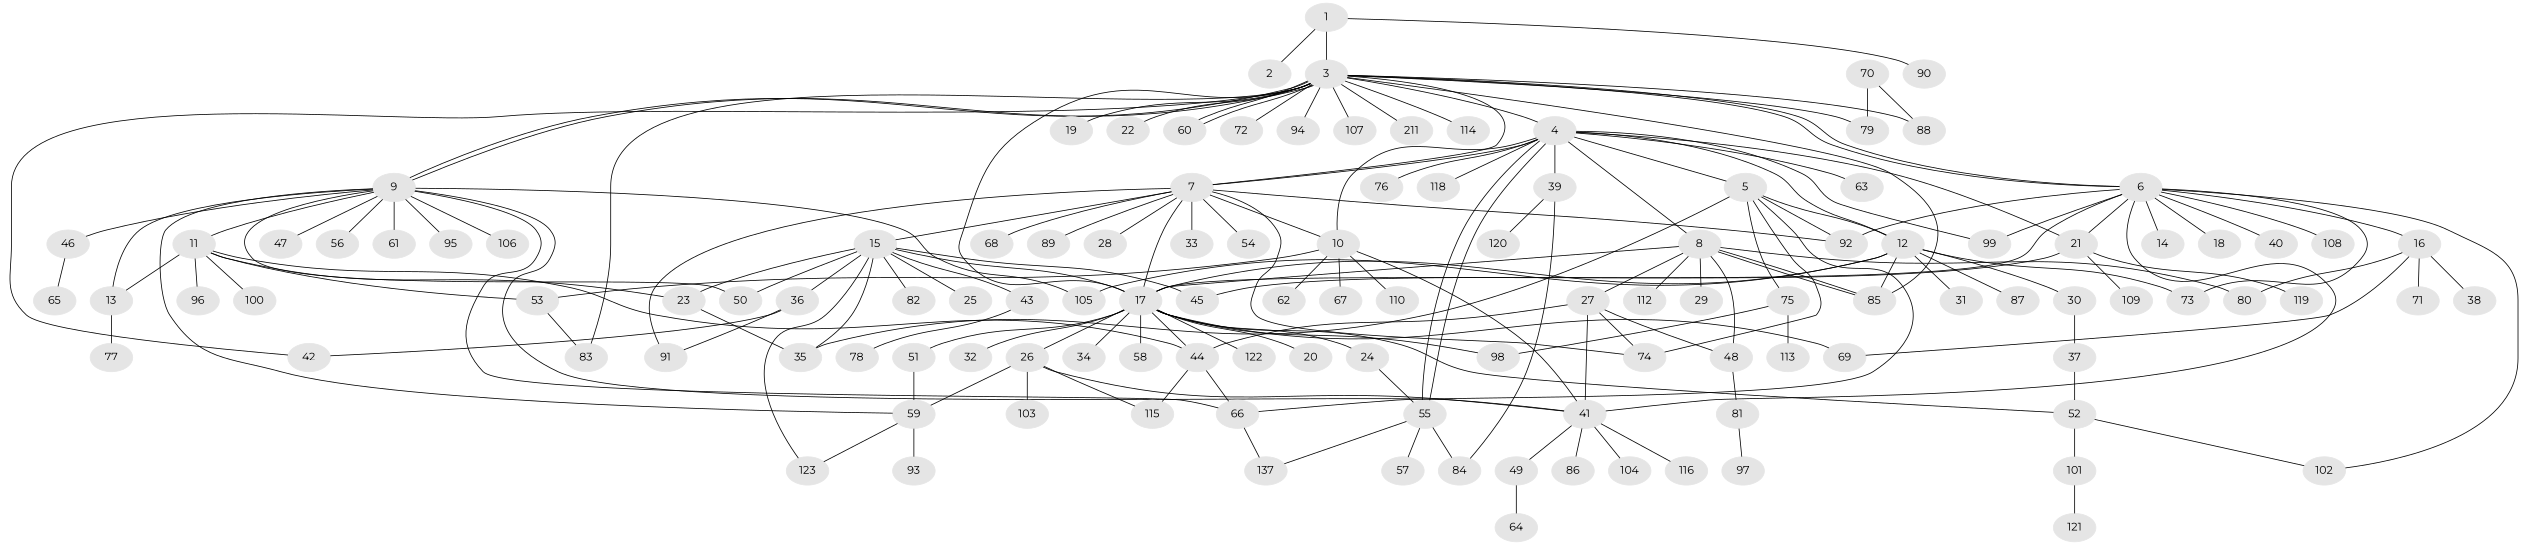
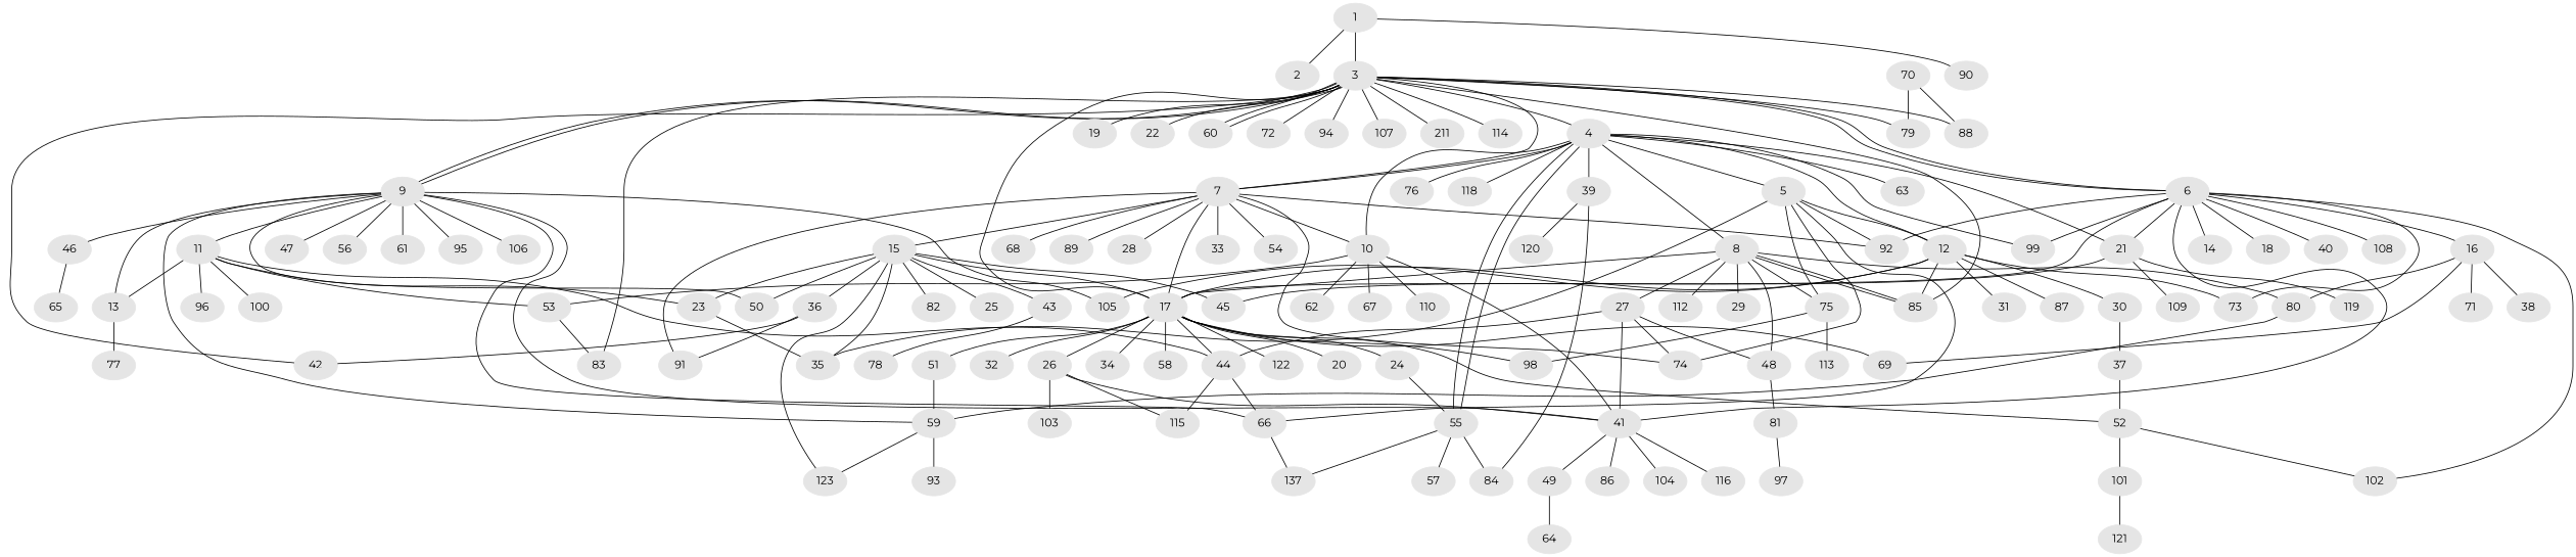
  graph {
    fontname=Montserrat
    node [color=gray90 fontname=Montserrat style=filled]
    edge [fontname=Montserrat]
    1
    2
    3
    90
    4
    6
    7
    9
    17
    19
    22
    42
    60
    72
    79
    83
    88
    94
    107
    n20 [label=211]
    114
    85
    8
    5
    10
    12
    21
    39
    55
    63
    76
    99
    118
    92
    14
    16
    18
    40
    41
    73
    102
    108
    74
    15
    28
    33
    54
    68
    89
    91
    75
    27
    29
    48
    80
    112
    66
    11
    13
    46
    47
    50
    56
    59
    61
    95
    105
    106
    44
    69
    20
    24
    26
    32
    34
    51
    52
    58
    98
    122
    35
    53
    62
    67
    110
    30
    31
    87
    45
    109
    119
    84
    120
    57
    n95 [label=137]
    113
    38
    71
    49
    86
    104
    116
    23
    25
    36
    43
    82
    123
    81
    96
    100
    77
    65
    93
    115
    37
    78
    103
    101
    64
    97
    121
    70
    1 -- 2
    1 -- 3
    1 -- 90
    3 -- 4
    3 -- 6
    3 -- 6
    3 -- 7
    3 -- 9
    3 -- 9
    3 -- 17
    3 -- 19
    3 -- 22
    3 -- 42
    3 -- 60
    3 -- 60
    3 -- 72
    3 -- 79
    3 -- 83
    3 -- 88
    3 -- 94
    3 -- 107
    3 -- n20
    3 -- 114
    3 -- 85
    4 -- 7
    4 -- 8
    4 -- 5
    4 -- 10
    4 -- 12
    4 -- 21
    4 -- 39
    4 -- 55
    4 -- 55
    4 -- 63
    4 -- 76
    4 -- 99
    4 -- 118
    6 -- 17
    6 -- 21
    6 -- 99
    6 -- 92
    6 -- 14
    6 -- 16
    6 -- 18
    6 -- 40
    6 -- 41
    6 -- 73
    6 -- 102
    6 -- 108
    7 -- 17
    7 -- 10
    7 -- 92
    7 -- 74
    7 -- 15
    7 -- 28
    7 -- 33
    7 -- 54
    7 -- 68
    7 -- 89
    7 -- 91
    9 -- 41
    9 -- 66
    9 -- 11
    9 -- 13
    9 -- 46
    9 -- 47
    9 -- 50
    9 -- 56
    9 -- 59
    9 -- 61
    9 -- 95
    9 -- 105
    9 -- 106
    17 -- 44
    17 -- 69
    17 -- 20
    17 -- 24
    17 -- 26
    17 -- 32
    17 -- 34
    17 -- 51
    17 -- 52
    17 -- 58
    17 -- 98
    17 -- 122
    8 -- 17
    8 -- 85
    8 -- 85
+   8 -- 75
    8 -- 27
    8 -- 29
    8 -- 48
    8 -- 80
    8 -- 112
    5 -- 12
    5 -- 92
    5 -- 74
    5 -- 75
    5 -- 66
    5 -- 35
    10 -- 41
    10 -- 53
    10 -- 62
    10 -- 67
    10 -- 110
    12 -- 17
    12 -- 85
    12 -- 73
    12 -- 105
    12 -- 30
    12 -- 31
    12 -- 87
    21 -- 45
    21 -- 109
    21 -- 119
    39 -- 84
    39 -- 120
    55 -- 84
    55 -- 57
    55 -- n95
    16 -- 80
    16 -- 69
    16 -- 38
    16 -- 71
    41 -- 49
    41 -- 86
    41 -- 104
    41 -- 116
    15 -- 17
    15 -- 50
    15 -- 35
    15 -- 45
    15 -- 23
    15 -- 25
    15 -- 36
    15 -- 43
    15 -- 82
    15 -- 123
    75 -- 98
    75 -- 113
    27 -- 41
    27 -- 74
    27 -- 48
    27 -- 44
    48 -- 81
    66 -- n95
    11 -- 13
    11 -- 44
    11 -- 53
    11 -- 23
    11 -- 96
    11 -- 100
    13 -- 77
    46 -- 65
    59 -- 123
    59 -- 93
    44 -- 66
    44 -- 115
    24 -- 55
    26 -- 41
-   26 -- 59
+   80 -- 59
    26 -- 115
    26 -- 103
    51 -- 59
    52 -- 102
    52 -- 101
    53 -- 83
    30 -- 37
    49 -- 64
    23 -- 35
    36 -- 42
    36 -- 91
    43 -- 78
    81 -- 97
    37 -- 52
    101 -- 121
    70 -- 79
    70 -- 88
  }
